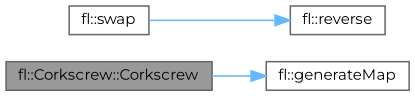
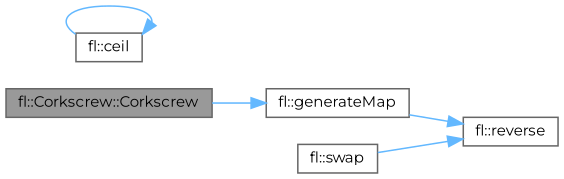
  digraph {
    fontname=Montserrat
    rankdir=LR
    node [color=grey40 fillcolor=white fontname=Montserrat fontsize=10 shape=box style=filled]
    edge [color=steelblue1 fontname=Montserrat fontsize=10 labelfontname=Helvetica labelfontsize=10 style=solid]
    n1 [color=gray40 fillcolor=grey60 fontcolor=black height=0.2 label="fl::Corkscrew::Corkscrew" width=0.4]
    n2 [height=0.2 label="fl::generateMap" width=0.4]
    n3 [height=0.2 label="fl::reverse" width=0.4]
+   n4 [height=0.2 label="fl::ceil" width=0.4]
    n5 [height=0.2 label="fl::swap" width=0.4]
    n1 -> n2
+   n2 -> n3
+   n4 -> n4
    n5 -> n3
  }
